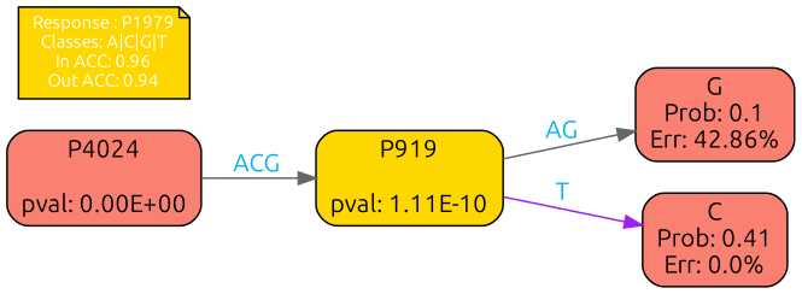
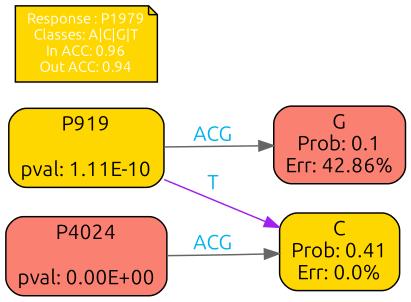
  digraph {
    fontname=Ubuntu
    rankdir=LR
    ranksep=equally
    splines=polylines
    node [color=black fillcolor=gold fontname=Ubuntu shape=box style="filled, rounded"]
    edge [color=gray40 fontcolor=deepskyblue2 fontname=Ubuntu style=solid]
    n1 [fillcolor=salmon label="G\nProb: 0.1\nErr: 42.86%"]
-   n2 [fillcolor=salmon label="C\nProb: 0.41\nErr: 0.0%"]
+   n2 [label="C\nProb: 0.41\nErr: 0.0%"]
    n3 [align=left fontcolor=white fontsize=10 label="Response : P1979\nClasses: A|C|G|T\nIn ACC: 0.96\nOut ACC: 0.94\n" shape=note style=filled]
    n4 [fillcolor=salmon label="P4024\n\npval: 0.00E+00"]
    n5 [label="P919\n\npval: 1.11E-10"]
    subgraph sub_1 {
      rank=same
      n1
      n2
    }
    subgraph sub_2 {
      rank=same
      n3
      n4
    }
-   n4 -> n5 [label=ACG]
-   n5 -> n1 [label=AG]
+   n4 -> n2 [label=ACG]
+   n5 -> n1 [label=ACG]
    n5 -> n2 [color=purple label=T]
  }
